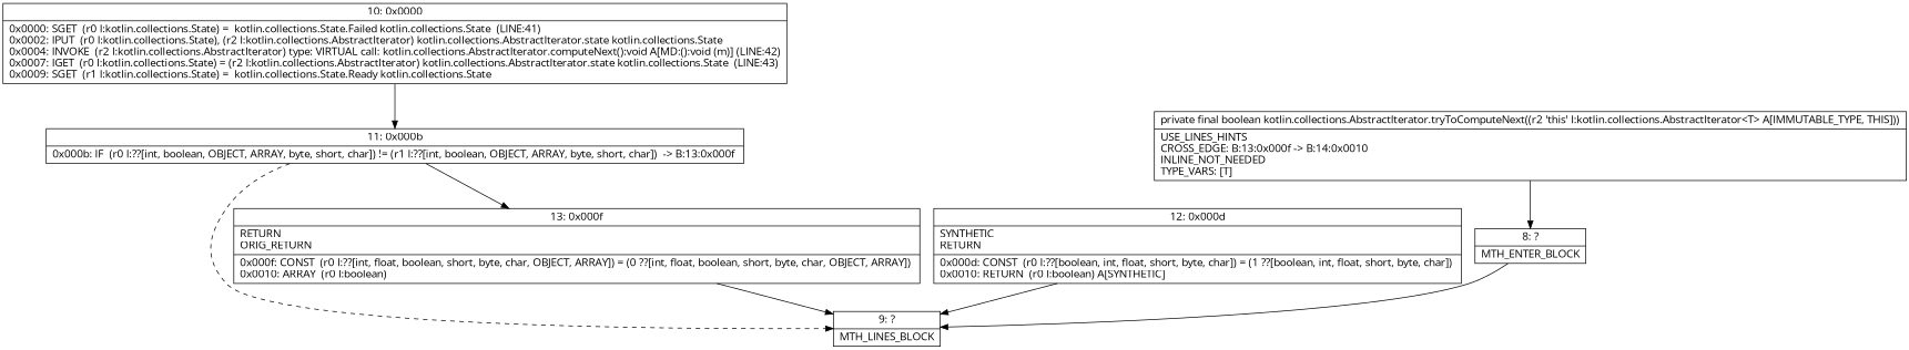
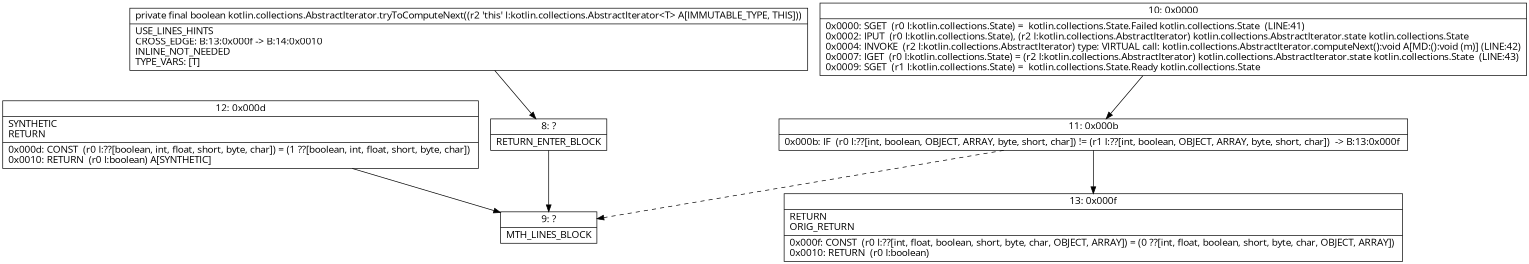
  digraph {
    fontname="Open Sans"
    node [fontname="Open Sans" shape=record]
    edge [fontname="Open Sans"]
-   n1 [label="{8\:\ ?|MTH_ENTER_BLOCK\l}"]
+   n1 [label="{8\:\ ?|RETURN_ENTER_BLOCK\l}"]
    n2 [label="{9\:\ ?|MTH_LINES_BLOCK\l}"]
    n3 [label="{10\:\ 0x0000|0x0000: SGET  (r0 I:kotlin.collections.State) =  kotlin.collections.State.Failed kotlin.collections.State  (LINE:41)\l0x0002: IPUT  (r0 I:kotlin.collections.State), (r2 I:kotlin.collections.AbstractIterator) kotlin.collections.AbstractIterator.state kotlin.collections.State \l0x0004: INVOKE  (r2 I:kotlin.collections.AbstractIterator) type: VIRTUAL call: kotlin.collections.AbstractIterator.computeNext():void A[MD:():void (m)] (LINE:42)\l0x0007: IGET  (r0 I:kotlin.collections.State) = (r2 I:kotlin.collections.AbstractIterator) kotlin.collections.AbstractIterator.state kotlin.collections.State  (LINE:43)\l0x0009: SGET  (r1 I:kotlin.collections.State) =  kotlin.collections.State.Ready kotlin.collections.State \l}"]
    n4 [label="{11\:\ 0x000b|0x000b: IF  (r0 I:??[int, boolean, OBJECT, ARRAY, byte, short, char]) != (r1 I:??[int, boolean, OBJECT, ARRAY, byte, short, char])  \-\> B:13:0x000f \l}"]
-   n5 [label="{13\:\ 0x000f|RETURN\lORIG_RETURN\l|0x000f: CONST  (r0 I:??[int, float, boolean, short, byte, char, OBJECT, ARRAY]) = (0 ??[int, float, boolean, short, byte, char, OBJECT, ARRAY]) \l0x0010: ARRAY  (r0 I:boolean) \l}"]
+   n5 [label="{13\:\ 0x000f|RETURN\lORIG_RETURN\l|0x000f: CONST  (r0 I:??[int, float, boolean, short, byte, char, OBJECT, ARRAY]) = (0 ??[int, float, boolean, short, byte, char, OBJECT, ARRAY]) \l0x0010: RETURN  (r0 I:boolean) \l}"]
    n6 [label="{12\:\ 0x000d|SYNTHETIC\lRETURN\l|0x000d: CONST  (r0 I:??[boolean, int, float, short, byte, char]) = (1 ??[boolean, int, float, short, byte, char]) \l0x0010: RETURN  (r0 I:boolean) A[SYNTHETIC]\l}"]
    n7 [label="{private final boolean kotlin.collections.AbstractIterator.tryToComputeNext((r2 'this' I:kotlin.collections.AbstractIterator\<T\> A[IMMUTABLE_TYPE, THIS]))  | USE_LINES_HINTS\lCROSS_EDGE: B:13:0x000f \-\> B:14:0x0010\lINLINE_NOT_NEEDED\lTYPE_VARS: [T]\l}"]
    n1 -> n2
    n3 -> n4
    n4 -> n2 [style=dashed]
    n4 -> n5
-   n5 -> n2
    n6 -> n2
    n7 -> n1
  }
